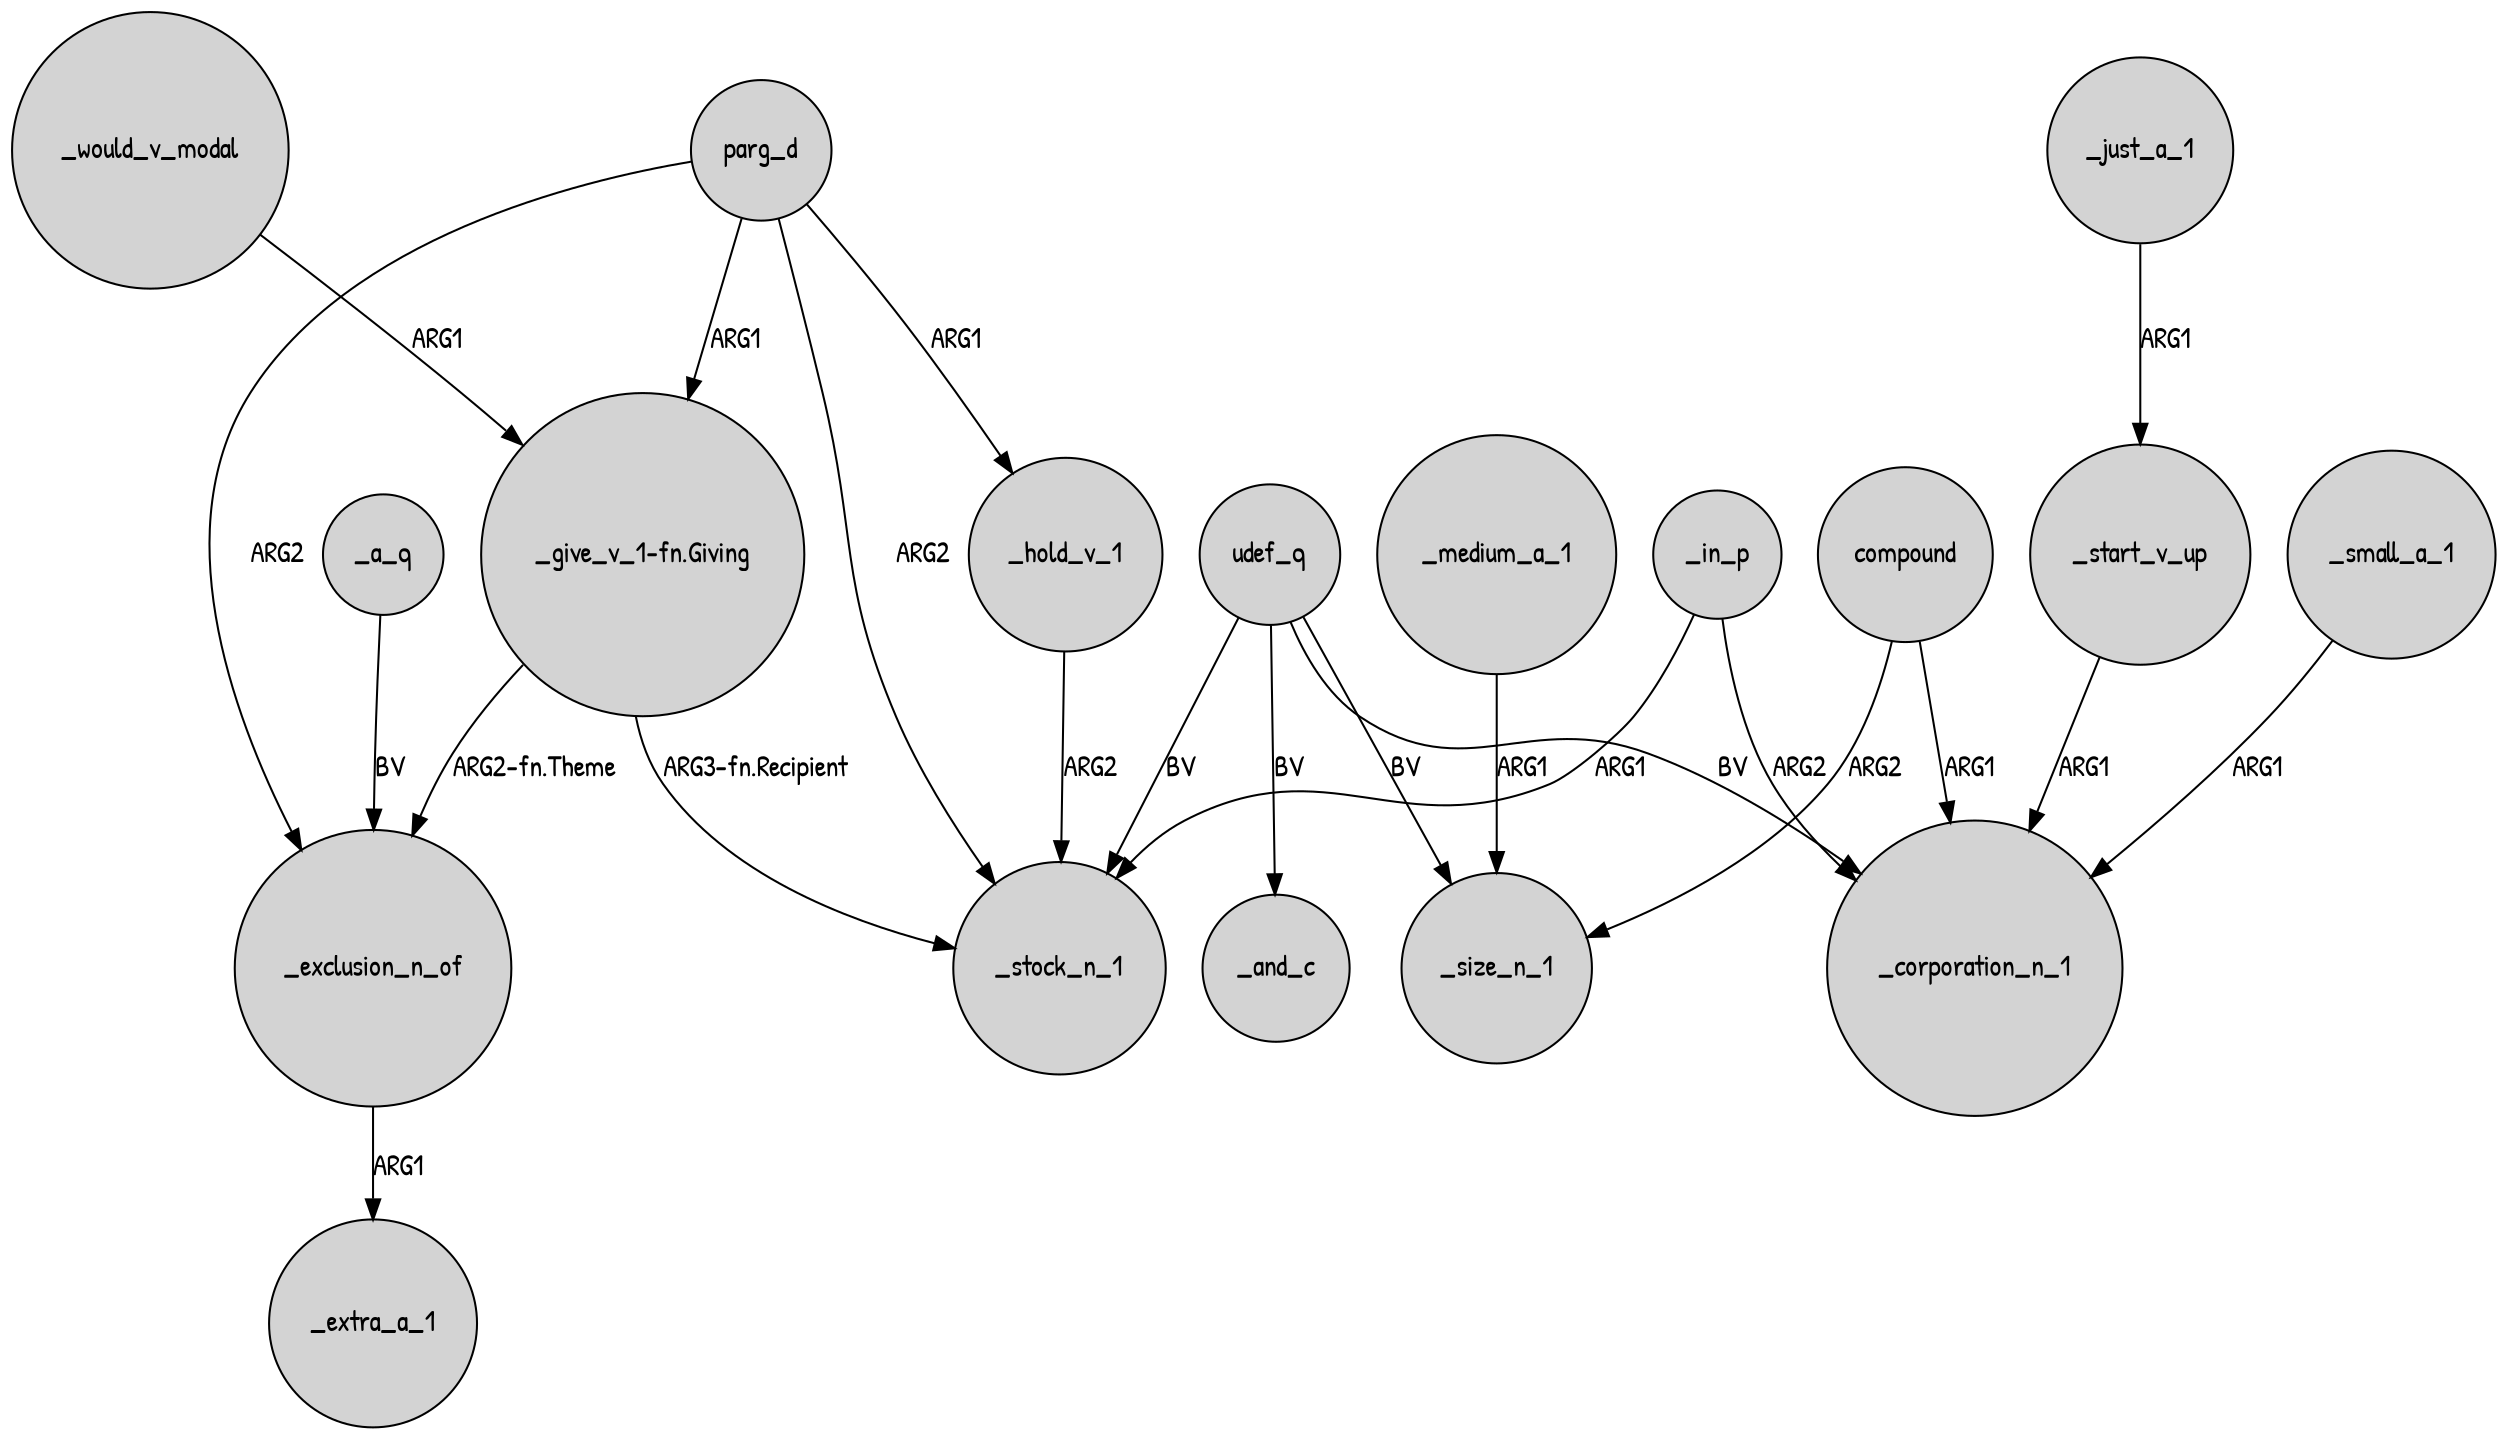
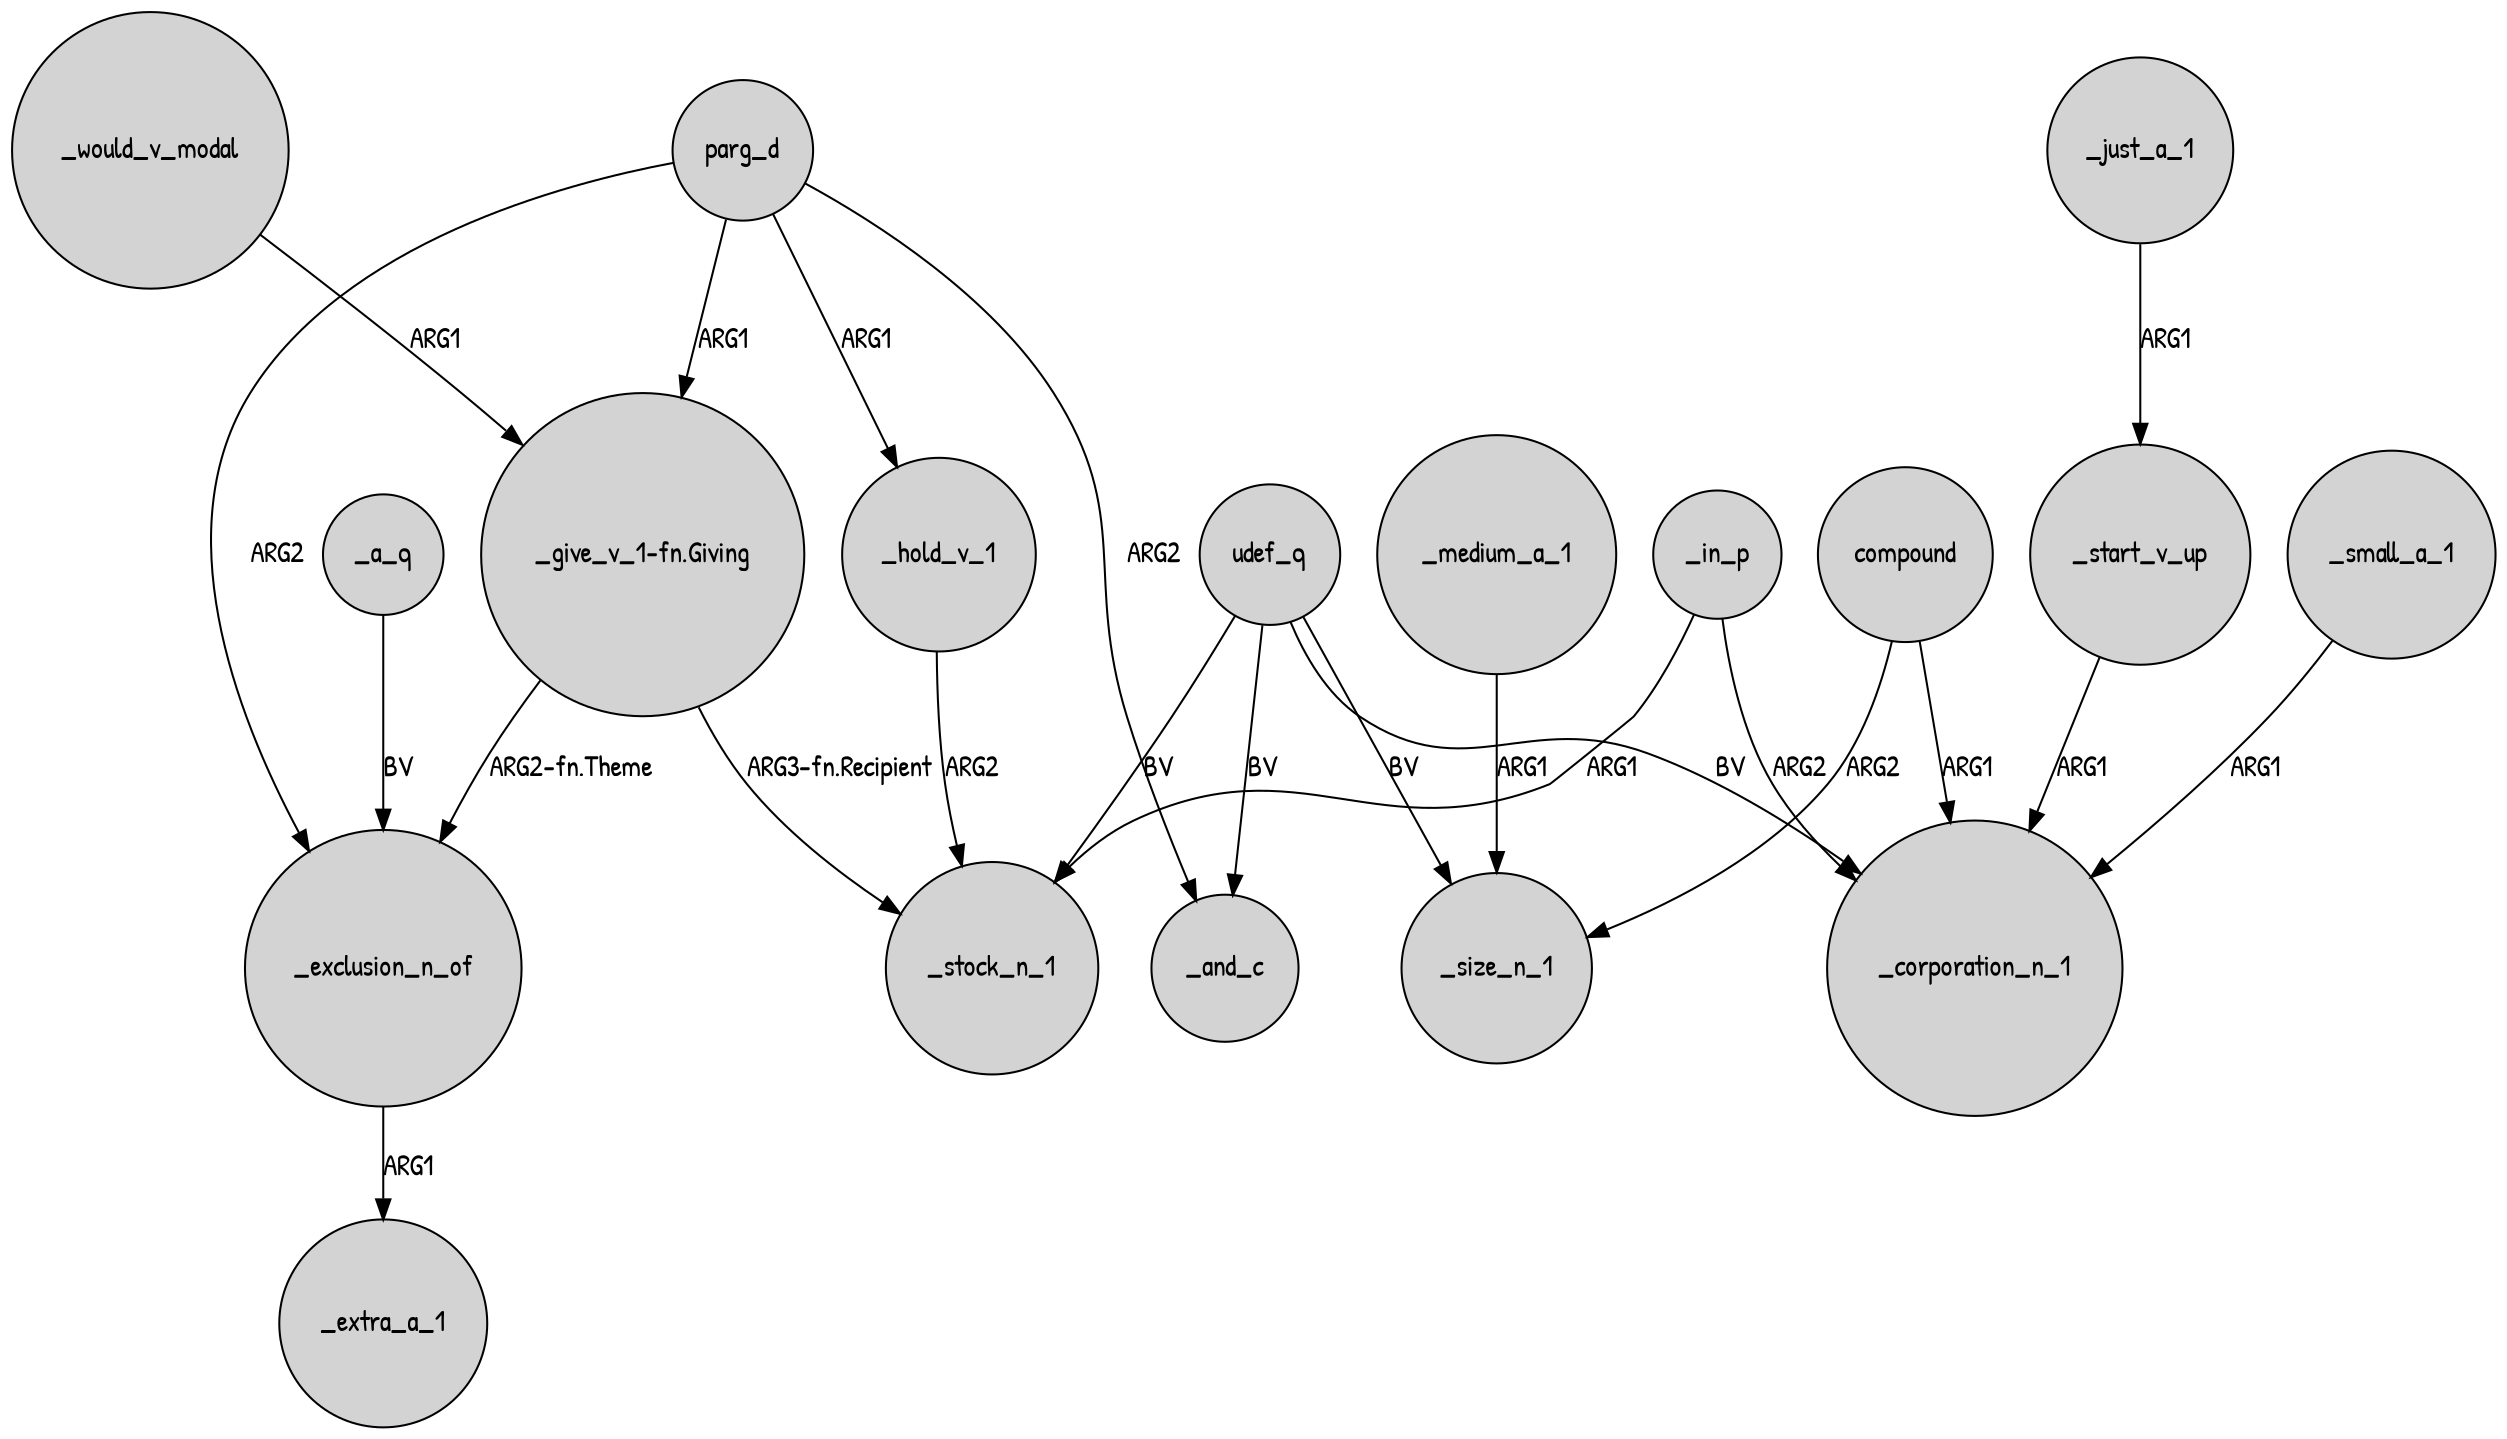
  digraph {
    fontname="Patrick Hand"
    node [fontname="Patrick Hand" shape=circle style=filled]
    edge [fontname="Patrick Hand"]
    _hold_v_1
    _stock_n_1
    parg_d
    _exclusion_n_of
    "_give_v_1-fn.Giving"
    _extra_a_1
    udef_q
    _size_n_1
    _corporation_n_1
    _and_c
    _medium_a_1
    compound
    _start_v_up
    _would_v_modal
    _in_p
    _a_q
    _small_a_1
    _just_a_1
    _hold_v_1 -> _stock_n_1 [label=ARG2]
    parg_d -> _hold_v_1 [label=ARG1]
-   parg_d -> _stock_n_1 [label=ARG2]
+   parg_d -> _and_c [label=ARG2]
    parg_d -> _exclusion_n_of [label=ARG2]
    parg_d -> "_give_v_1-fn.Giving" [label=ARG1]
    _exclusion_n_of -> _extra_a_1 [label=ARG1]
    "_give_v_1-fn.Giving" -> _stock_n_1 [label="ARG3-fn.Recipient"]
    "_give_v_1-fn.Giving" -> _exclusion_n_of [label="ARG2-fn.Theme"]
    udef_q -> _stock_n_1 [label=BV]
    udef_q -> _size_n_1 [label=BV]
    udef_q -> _corporation_n_1 [label=BV]
    udef_q -> _and_c [label=BV]
    _medium_a_1 -> _size_n_1 [label=ARG1]
    compound -> _size_n_1 [label=ARG2]
    compound -> _corporation_n_1 [label=ARG1]
    _start_v_up -> _corporation_n_1 [label=ARG1]
    _would_v_modal -> "_give_v_1-fn.Giving" [label=ARG1]
    _in_p -> _stock_n_1 [label=ARG1]
    _in_p -> _corporation_n_1 [label=ARG2]
    _a_q -> _exclusion_n_of [label=BV]
    _small_a_1 -> _corporation_n_1 [label=ARG1]
    _just_a_1 -> _start_v_up [label=ARG1]
  }
